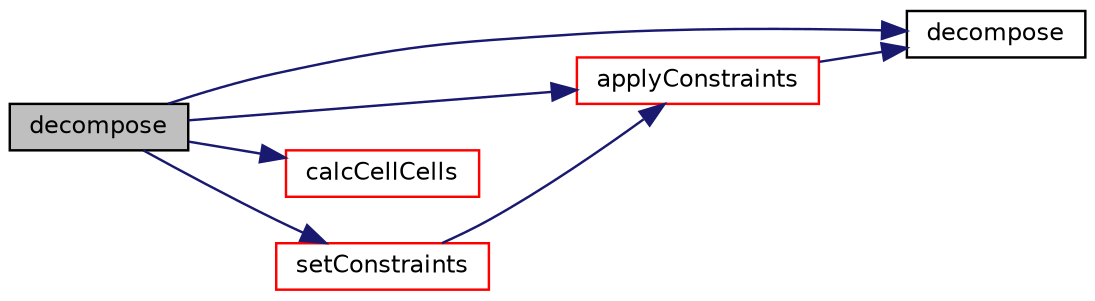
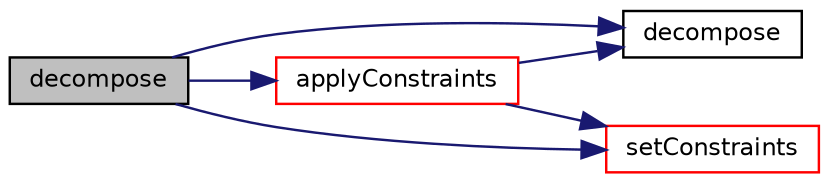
  digraph {
    rankdir=LR
    node [color=red fontname=Helvetica fontsize=10 shape=record]
    edge [color=midnightblue fontname=Helvetica fontsize=10 labelfontname=Helvetica labelfontsize=10 style=solid]
    n1 [color=black fillcolor=grey75 fontcolor=black height=0.2 label=decompose style=filled width=0.4]
    n2 [height=0.2 label=applyConstraints width=0.4]
    n3 [color=black height=0.2 label=decompose width=0.4]
-   n4 [height=0.2 label=calcCellCells width=0.4]
    n5 [height=0.2 label=setConstraints width=0.4]
    n1 -> n2
    n1 -> n3
-   n1 -> n4
    n1 -> n5
    n2 -> n3
-   n5 -> n2
+   n2 -> n5
  }
